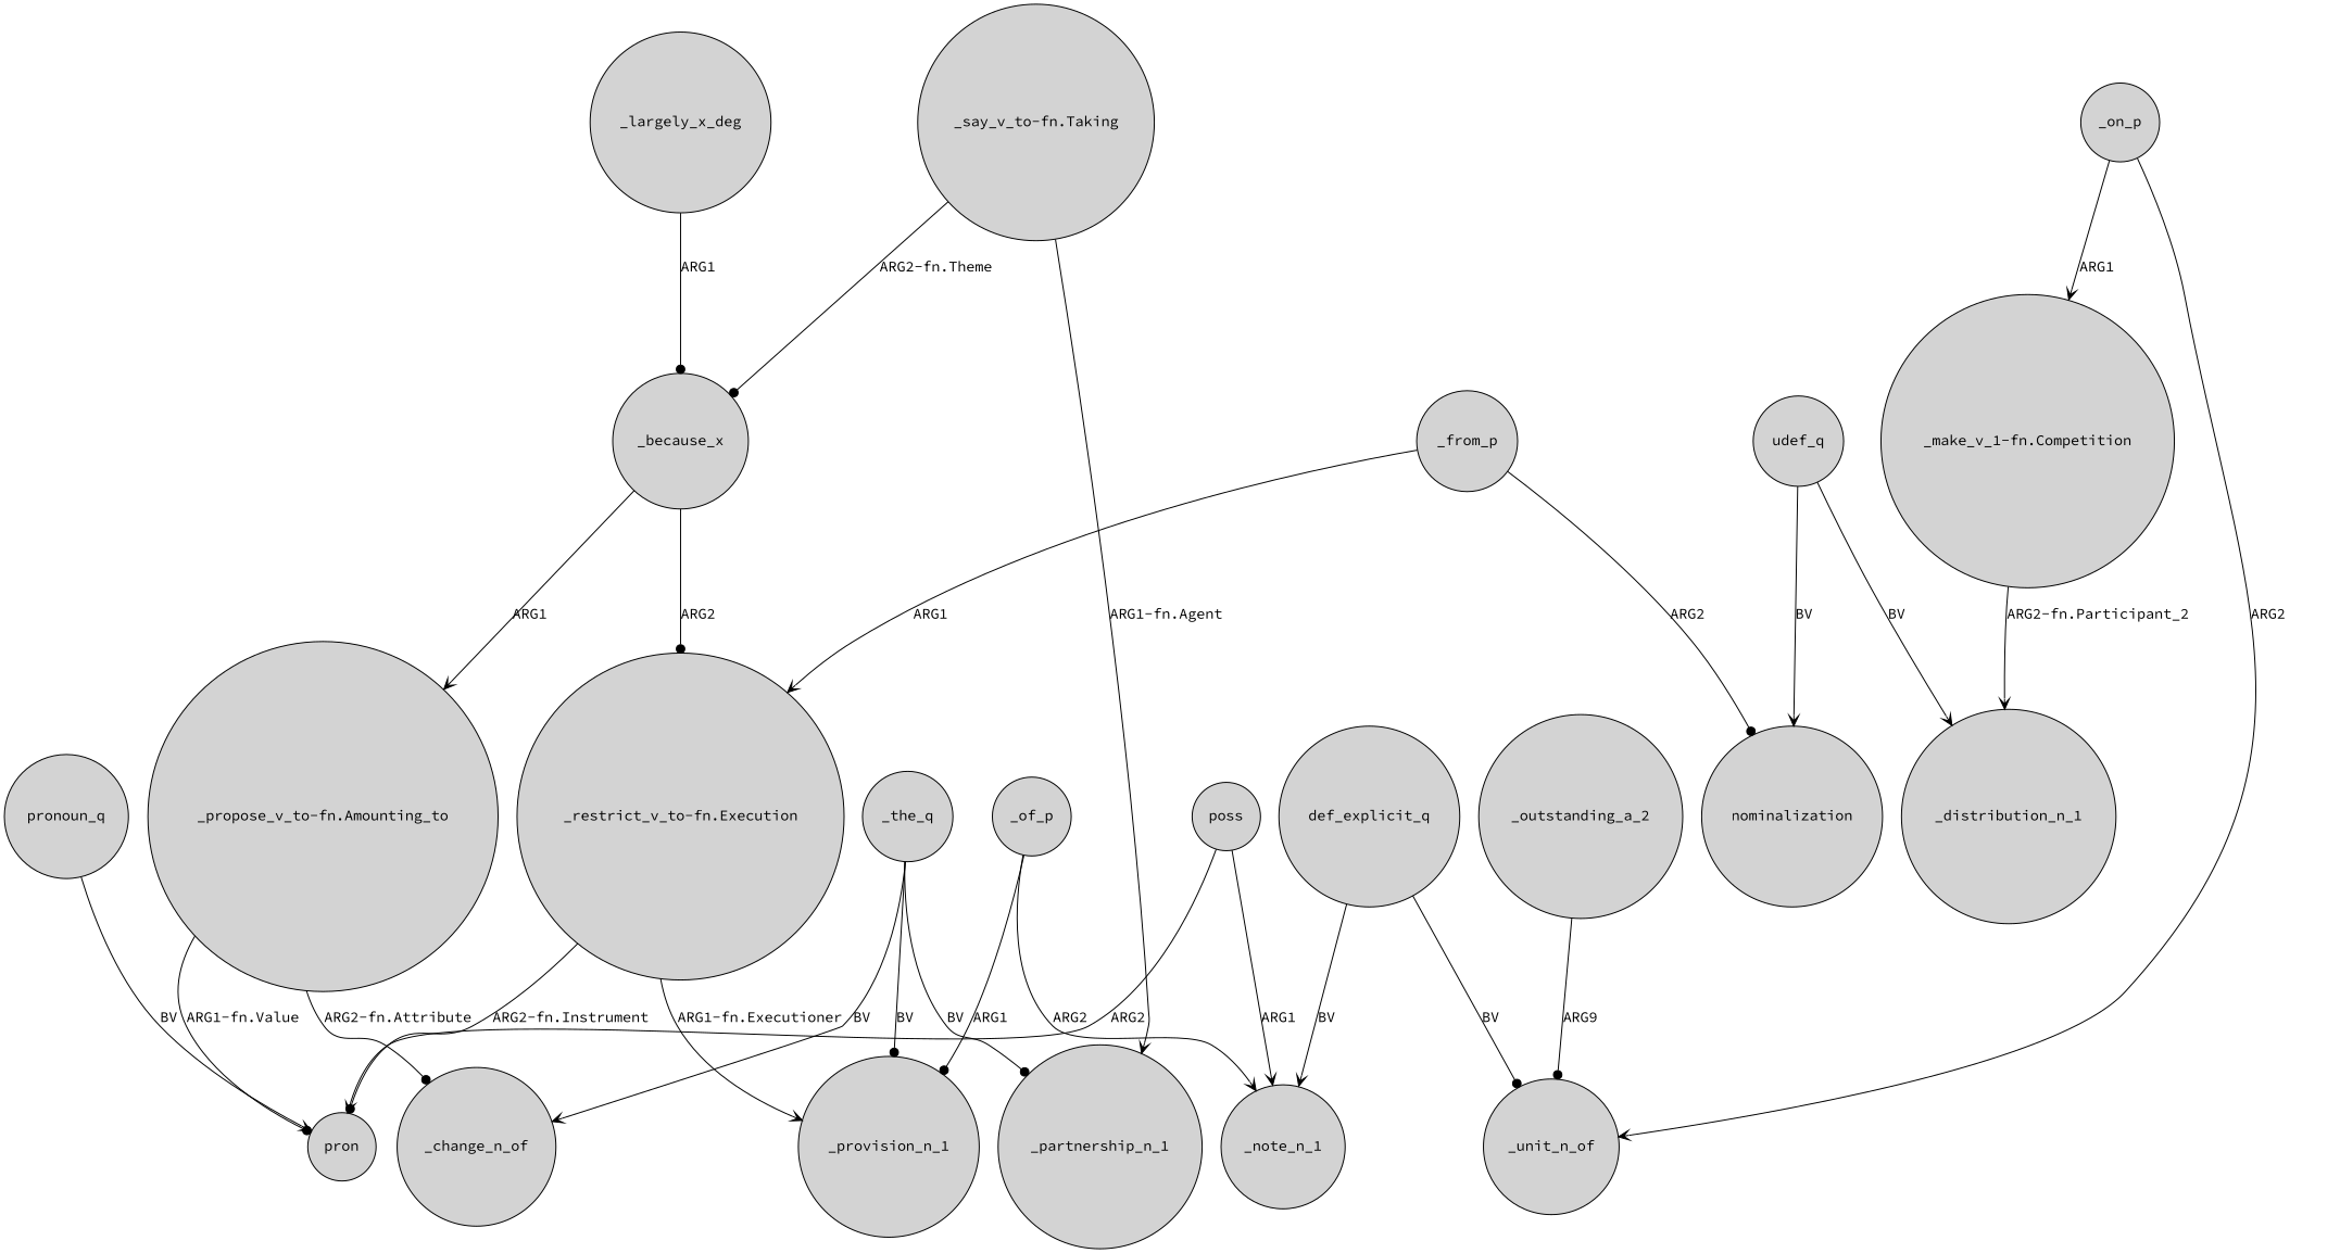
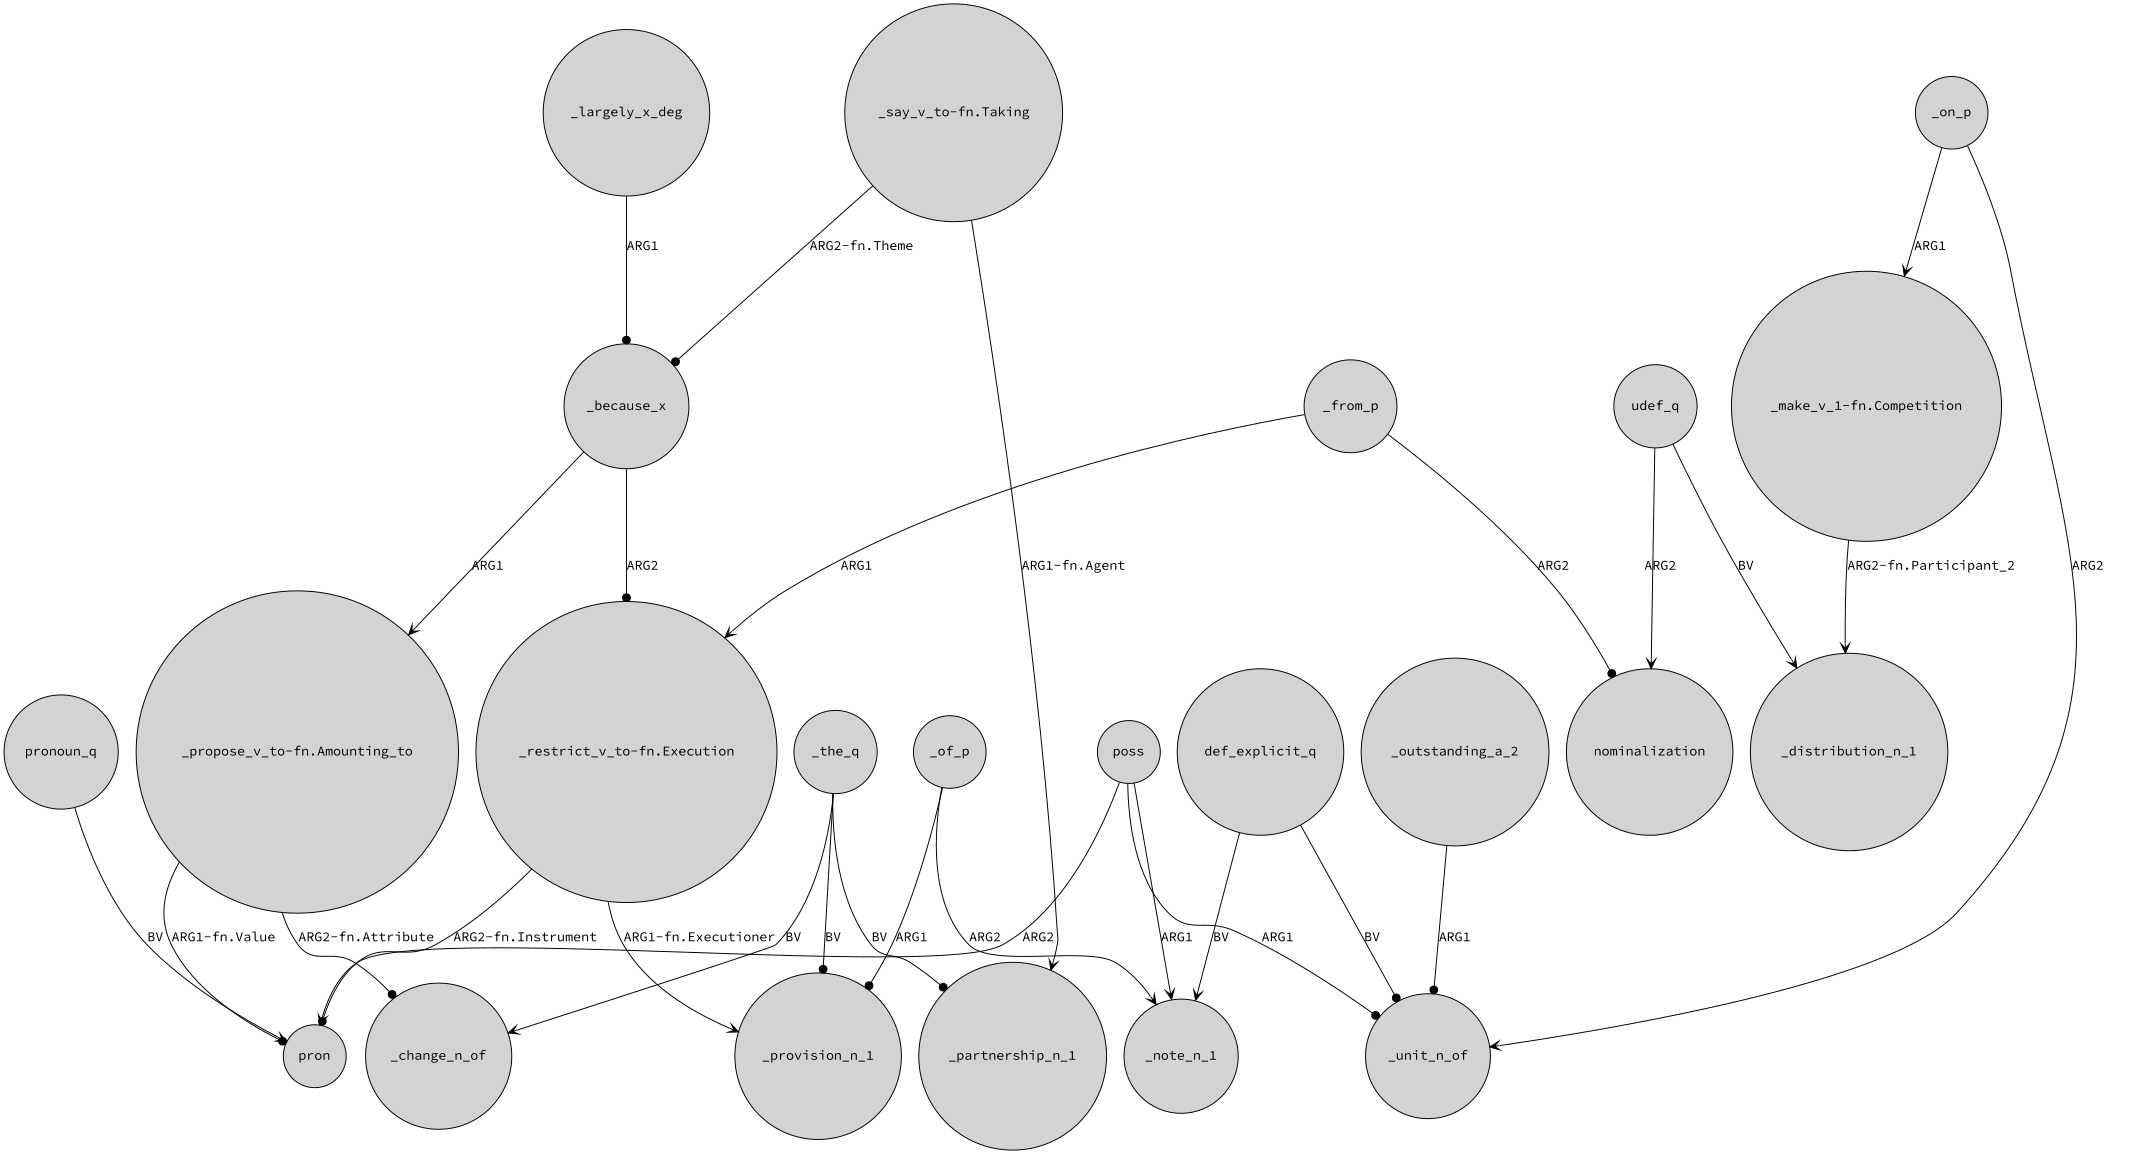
  digraph {
    fontname="Source Code Pro"
    node [fontname="Source Code Pro" shape=circle style=filled]
    edge [arrowhead=vee fontname="Source Code Pro"]
    _because_x
    "_propose_v_to-fn.Amounting_to"
    "_restrict_v_to-fn.Execution"
    pron
    _change_n_of
    _provision_n_1
    _the_q
    _partnership_n_1
    udef_q
    nominalization
    _distribution_n_1
    "_make_v_1-fn.Competition"
    def_explicit_q
    _note_n_1
    _unit_n_of
    _from_p
    n17 [label=_outstanding_a_2]
    pronoun_q
    poss
    "_say_v_to-fn.Taking"
    _on_p
    _of_p
    _largely_x_deg
    _because_x -> "_propose_v_to-fn.Amounting_to" [label=ARG1]
    _because_x -> "_restrict_v_to-fn.Execution" [arrowhead=dot label=ARG2]
    "_propose_v_to-fn.Amounting_to" -> pron [arrowhead=dot label="ARG1-fn.Value"]
    "_propose_v_to-fn.Amounting_to" -> _change_n_of [arrowhead=dot label="ARG2-fn.Attribute"]
    "_restrict_v_to-fn.Execution" -> pron [arrowhead=dot label="ARG2-fn.Instrument"]
    "_restrict_v_to-fn.Execution" -> _provision_n_1 [label="ARG1-fn.Executioner"]
    _the_q -> _change_n_of [label=BV]
    _the_q -> _provision_n_1 [arrowhead=dot label=BV]
    _the_q -> _partnership_n_1 [arrowhead=dot label=BV]
-   udef_q -> nominalization [label=BV]
+   udef_q -> nominalization [label=ARG2]
    udef_q -> _distribution_n_1 [label=BV]
    "_make_v_1-fn.Competition" -> _distribution_n_1 [label="ARG2-fn.Participant_2"]
    def_explicit_q -> _note_n_1 [label=BV]
    def_explicit_q -> _unit_n_of [arrowhead=dot label=BV]
    _from_p -> "_restrict_v_to-fn.Execution" [label=ARG1]
    _from_p -> nominalization [arrowhead=dot label=ARG2]
-   n17 -> _unit_n_of [arrowhead=dot label=ARG9]
+   n17 -> _unit_n_of [arrowhead=dot label=ARG1]
    pronoun_q -> pron [label=BV]
    poss -> pron [label=ARG2]
    poss -> _note_n_1 [label=ARG1]
+   poss -> _unit_n_of [arrowhead=dot label=ARG1]
    "_say_v_to-fn.Taking" -> _because_x [arrowhead=dot label="ARG2-fn.Theme"]
    "_say_v_to-fn.Taking" -> _partnership_n_1 [label="ARG1-fn.Agent"]
    _on_p -> "_make_v_1-fn.Competition" [label=ARG1]
    _on_p -> _unit_n_of [label=ARG2]
    _of_p -> _provision_n_1 [arrowhead=dot label=ARG1]
    _of_p -> _note_n_1 [label=ARG2]
    _largely_x_deg -> _because_x [arrowhead=dot label=ARG1]
  }
